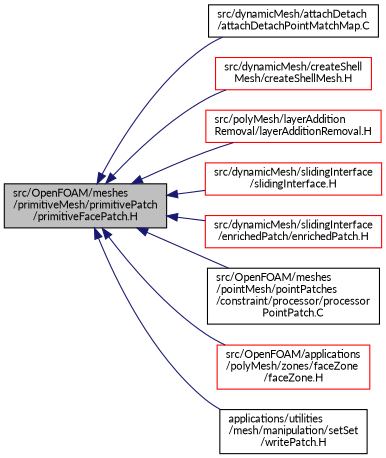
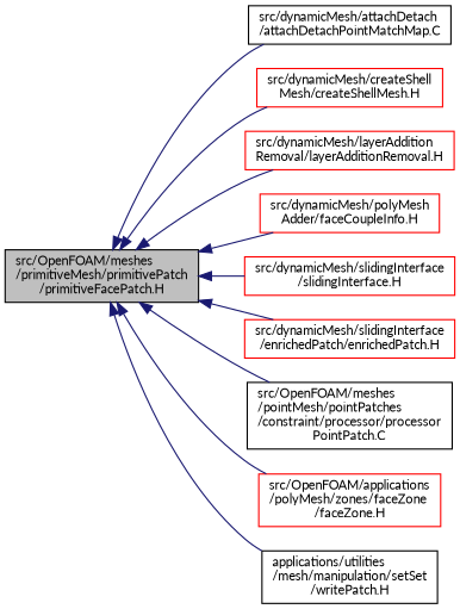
  digraph {
    fontname=Lato
    rankdir=LR
    node [color=red fontname=Lato fontsize=10 shape=record]
    edge [color=midnightblue dir=back fontname=Lato fontsize=10 labelfontname=Helvetica labelfontsize=10 style=solid]
    n1 [color=black fillcolor=grey75 fontcolor=black height=0.2 label="src/OpenFOAM/meshes\l/primitiveMesh/primitivePatch\l/primitiveFacePatch.H" style=filled width=0.4]
    n2 [color=black height=0.2 label="src/dynamicMesh/attachDetach\l/attachDetachPointMatchMap.C" width=0.4]
    n3 [height=0.2 label="src/dynamicMesh/createShell\lMesh/createShellMesh.H" width=0.4]
-   n4 [height=0.2 label="src/polyMesh/layerAddition\lRemoval/layerAdditionRemoval.H" width=0.4]
+   n4 [height=0.2 label="src/dynamicMesh/layerAddition\lRemoval/layerAdditionRemoval.H" width=0.4]
+   n5 [height=0.2 label="src/dynamicMesh/polyMesh\lAdder/faceCoupleInfo.H" width=0.4]
    n6 [height=0.2 label="src/dynamicMesh/slidingInterface\l/slidingInterface.H" width=0.4]
    n7 [height=0.2 label="src/dynamicMesh/slidingInterface\l/enrichedPatch/enrichedPatch.H" width=0.4]
    n8 [color=black height=0.2 label="src/OpenFOAM/meshes\l/pointMesh/pointPatches\l/constraint/processor/processor\lPointPatch.C" width=0.4]
    n9 [height=0.2 label="src/OpenFOAM/applications\l/polyMesh/zones/faceZone\l/faceZone.H" width=0.4]
    n10 [color=black height=0.2 label="applications/utilities\l/mesh/manipulation/setSet\l/writePatch.H" width=0.4]
    n1 -> n2
    n1 -> n3
    n1 -> n4
+   n1 -> n5
    n1 -> n6
    n1 -> n7
    n1 -> n8
    n1 -> n9
    n1 -> n10
  }
